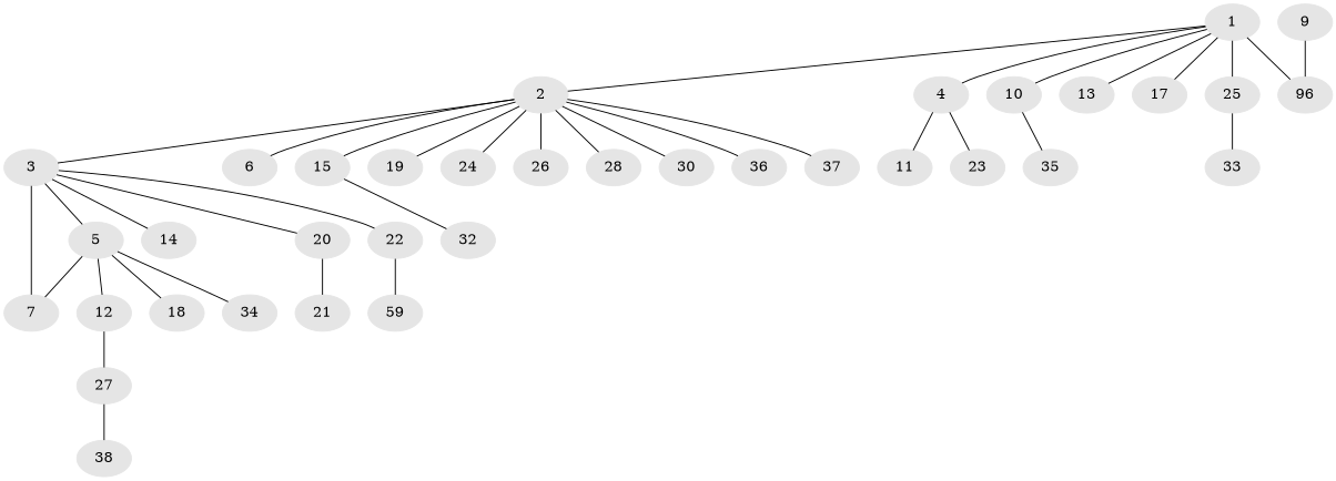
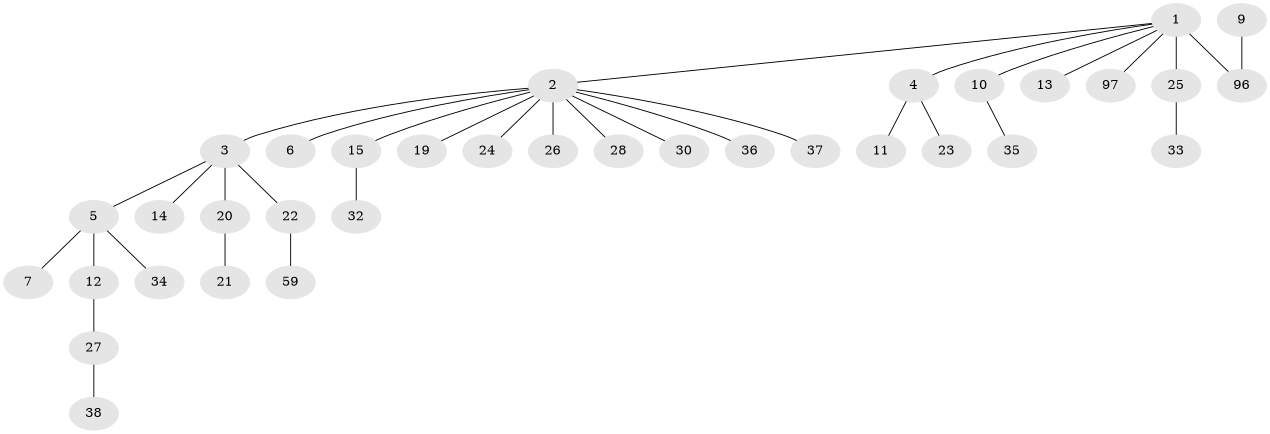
  graph {
    node [color=gray90 style=filled]
    edge [weight=1.0]
    1
    2
    4
    10
    13
    n6 [label=96]
-   17
+   17 [label=97]
    25
    3
    6
    15
    19
    24
    26
    28
    30
    36
    37
    11
    23
    35
    33
    5
    7
    14
    20
    22
    32
    12
-   18
    34
    21
    n33 [label=59]
    9
    27
    38
    1 -- 2
    1 -- 4
    1 -- 10
    1 -- 13
    1 -- n6 [weight=5.0]
    1 -- 17
    1 -- 25
    2 -- 3
    2 -- 6
    2 -- 15
    2 -- 19
    2 -- 24
    2 -- 26
    2 -- 28
    2 -- 30
    2 -- 36
    2 -- 37
    4 -- 11
    4 -- 23
    10 -- 35
    25 -- 33
    3 -- 5
-   3 -- 7 [weight=6.0]
    3 -- 14
    3 -- 20
    3 -- 22
    15 -- 32
    5 -- 7
    5 -- 12
-   5 -- 18
    5 -- 34
    20 -- 21 [weight=3.0]
    22 -- n33
    12 -- 27
    9 -- n6
    27 -- 38
  }
